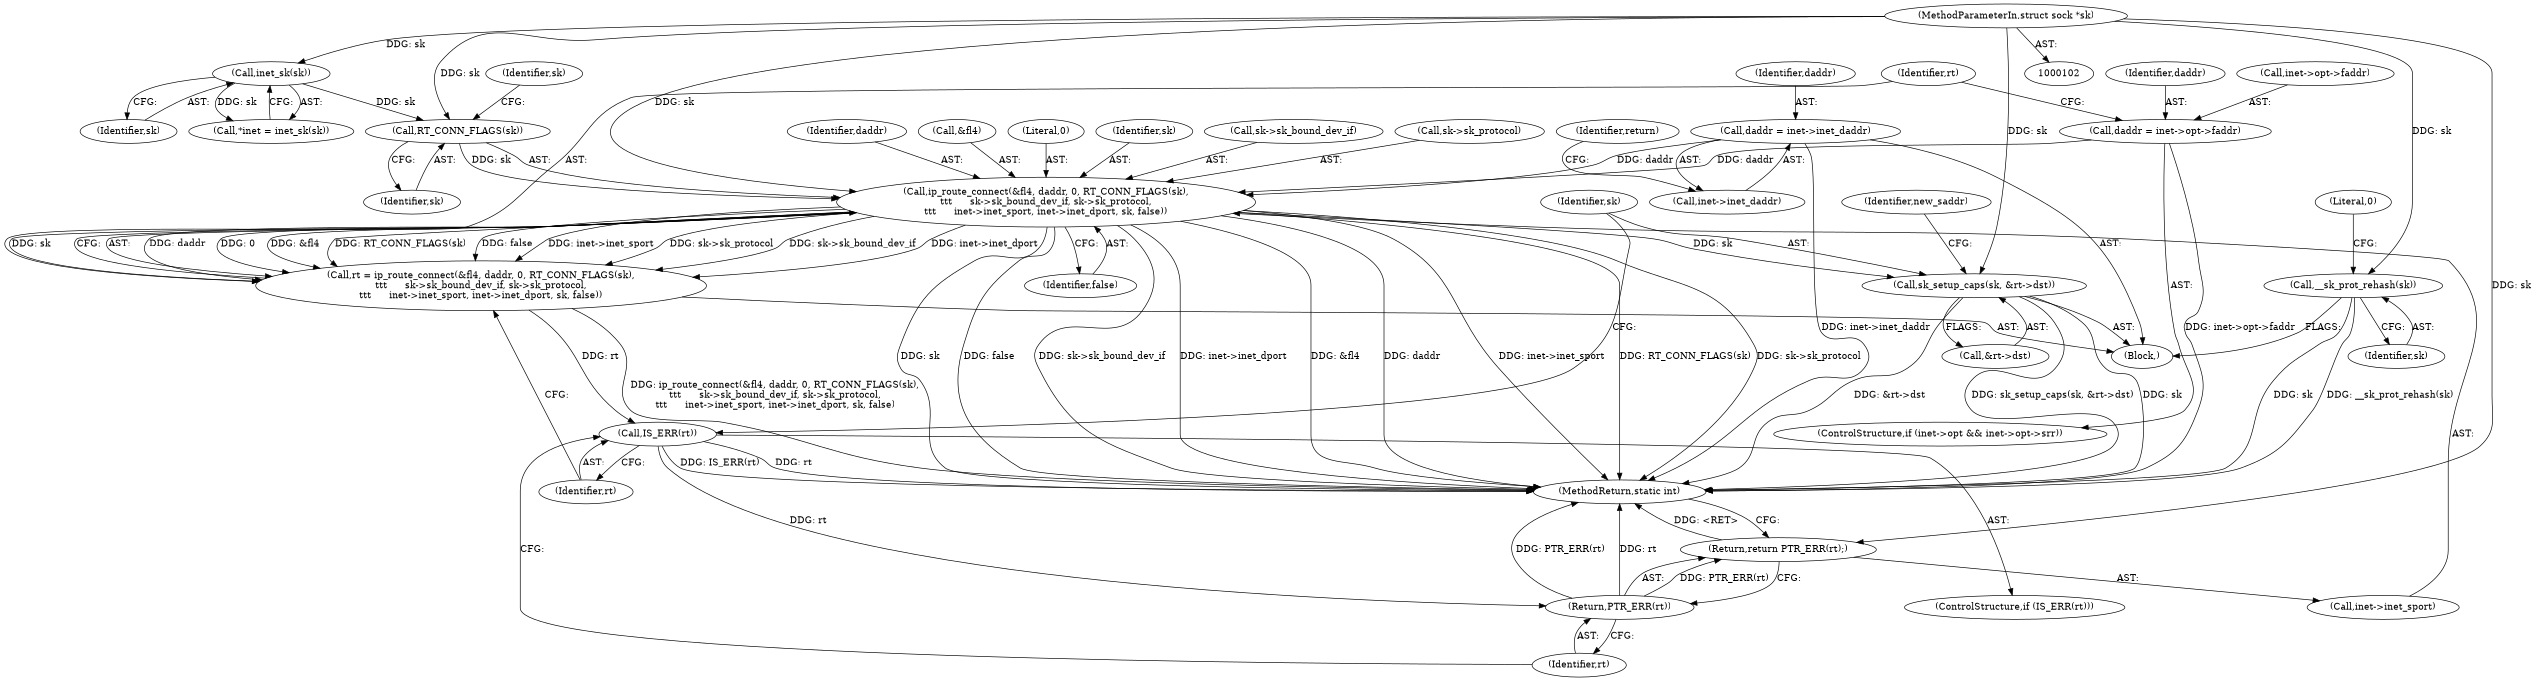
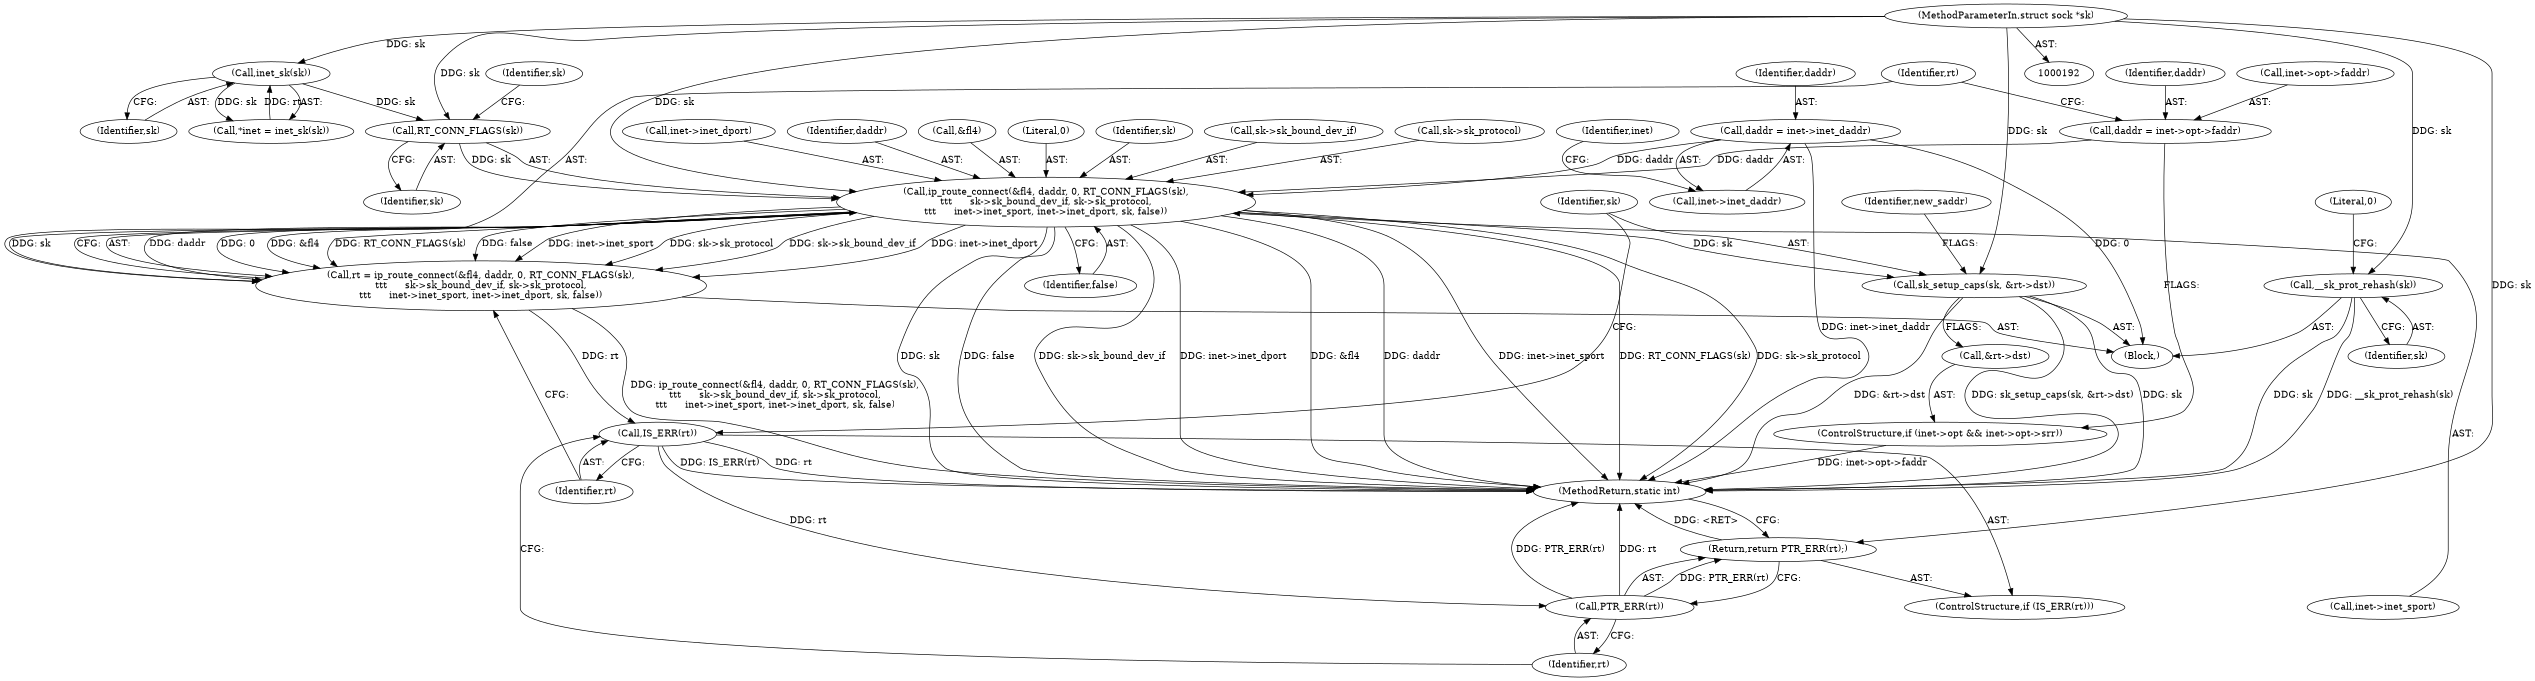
  digraph {
    n1 [label="(Call,ip_route_connect(&fl4, daddr, 0, RT_CONN_FLAGS(sk),\n\t\t\t      sk->sk_bound_dev_if, sk->sk_protocol,\n\t\t\t      inet->inet_sport, inet->inet_dport, sk, false))"]
    n2 [label="(Call,rt = ip_route_connect(&fl4, daddr, 0, RT_CONN_FLAGS(sk),\n\t\t\t      sk->sk_bound_dev_if, sk->sk_protocol,\n\t\t\t      inet->inet_sport, inet->inet_dport, sk, false))"]
    n3 [label="(Call,sk_setup_caps(sk, &rt->dst))"]
    n4 [label="(MethodReturn,static int)"]
    n5 [label="(Identifier,false)"]
    n6 [label="(Block,)"]
    n7 [label="(Call,IS_ERR(rt))"]
    n8 [label="(Call,&rt->dst)"]
    n9 [label="(Return,return PTR_ERR(rt);)"]
    n10 [label="(Call,daddr = inet->inet_daddr)"]
    n11 [label="(Call,inet->inet_daddr)"]
    n12 [label="(Call,daddr = inet->opt->faddr)"]
    n13 [label="(ControlStructure,if (inet->opt && inet->opt->srr))"]
    n14 [label="(Call,inet->opt->faddr)"]
    n15 [label="(Call,RT_CONN_FLAGS(sk))"]
    n16 [label="(Identifier,sk)"]
    n17 [label="(Call,inet_sk(sk))"]
    n18 [label="(Identifier,sk)"]
    n19 [label="(Call,*inet = inet_sk(sk))"]
    n20 [label="(MethodParameterIn,struct sock *sk)"]
    n21 [label="(Call,__sk_prot_rehash(sk))"]
-   1000102
+   1000102 [label=1000192]
    n23 [label="(Identifier,sk)"]
-   n24 [label="(Return,PTR_ERR(rt))"]
+   n24 [label="(Call,PTR_ERR(rt))"]
    n25 [label="(ControlStructure,if (IS_ERR(rt)))"]
    n26 [label="(Identifier,rt)"]
    n27 [label="(Identifier,rt)"]
    n28 [label="(Call,sk->sk_bound_dev_if)"]
    n29 [label="(Call,sk->sk_protocol)"]
    n30 [label="(Identifier,rt)"]
    n31 [label="(Identifier,daddr)"]
    n32 [label="(Literal,0)"]
-   n33 [label="(Identifier,return)"]
+   n33 [label="(Identifier,inet)"]
+   n34 [label="(Call,inet->inet_dport)"]
    n35 [label="(Identifier,daddr)"]
    n36 [label="(Call,inet->inet_sport)"]
    n37 [label="(Identifier,daddr)"]
    n38 [label="(Call,&fl4)"]
    n39 [label="(Identifier,sk)"]
    n40 [label="(Identifier,new_saddr)"]
    n41 [label="(Literal,0)"]
    n42 [label="(Identifier,sk)"]
    n43 [label="(Identifier,sk)"]
    n1 -> n2 [label="AST: "]
    n1 -> n2 [label="DDG: daddr"]
    n1 -> n2 [label="DDG: 0"]
    n1 -> n2 [label="DDG: &fl4"]
    n1 -> n2 [label="DDG: RT_CONN_FLAGS(sk)"]
    n1 -> n2 [label="DDG: false"]
    n1 -> n2 [label="DDG: inet->inet_sport"]
    n1 -> n2 [label="DDG: sk->sk_protocol"]
    n1 -> n2 [label="DDG: sk->sk_bound_dev_if"]
    n1 -> n2 [label="DDG: inet->inet_dport"]
    n1 -> n2 [label="DDG: sk"]
    n1 -> n3 [label="DDG: sk"]
    n1 -> n4 [label="DDG: inet->inet_sport"]
    n1 -> n4 [label="DDG: RT_CONN_FLAGS(sk)"]
    n1 -> n4 [label="DDG: sk->sk_protocol"]
    n1 -> n4 [label="DDG: sk"]
    n1 -> n4 [label="DDG: false"]
    n1 -> n4 [label="DDG: sk->sk_bound_dev_if"]
    n1 -> n4 [label="DDG: inet->inet_dport"]
    n1 -> n4 [label="DDG: &fl4"]
    n1 -> n4 [label="DDG: daddr"]
    n1 -> n5 [label="CFG: "]
    n2 -> n1 [label="CFG: "]
    n2 -> n4 [label="DDG: ip_route_connect(&fl4, daddr, 0, RT_CONN_FLAGS(sk),\n\t\t\t      sk->sk_bound_dev_if, sk->sk_protocol,\n\t\t\t      inet->inet_sport, inet->inet_dport, sk, false)"]
    n2 -> n6 [label="AST: "]
    n2 -> n7 [label="DDG: rt"]
    n3 -> n4 [label="DDG: sk"]
    n3 -> n4 [label="DDG: &rt->dst"]
    n3 -> n4 [label="DDG: sk_setup_caps(sk, &rt->dst)"]
    n3 -> n6 [label="AST: "]
    n3 -> n8 [label="FLAGS: "]
    n4 -> n9 [label="CFG: "]
    n5 -> n1 [label="AST: "]
    n7 -> n4 [label="DDG: IS_ERR(rt)"]
    n7 -> n4 [label="DDG: rt"]
    n7 -> n24 [label="DDG: rt"]
    n7 -> n25 [label="AST: "]
    n7 -> n26 [label="CFG: "]
-   n8 -> n3 [label="AST: "]
+   n8 -> n13 [label="AST: "]
    n9 -> n4 [label="DDG: <RET>"]
    n9 -> n24 [label="CFG: "]
-   n9 -> n36 [label="AST: "]
+   n9 -> n25 [label="AST: "]
    n10 -> n1 [label="DDG: daddr"]
    n10 -> n4 [label="DDG: inet->inet_daddr"]
-   n10 -> n6 [label="AST: "]
+   n10 -> n6 [label="DDG: 0"]
    n10 -> n11 [label="AST: "]
    n11 -> n10 [label="AST: "]
    n12 -> n1 [label="DDG: daddr"]
-   n12 -> n4 [label="DDG: inet->opt->faddr"]
-   n12 -> n13 [label="AST: "]
+   n13 -> n4 [label="DDG: inet->opt->faddr"]
+   n12 -> n13 [label="FLAGS: "]
    n14 -> n12 [label="AST: "]
    n15 -> n1 [label="AST: "]
    n15 -> n1 [label="DDG: sk"]
    n15 -> n16 [label="CFG: "]
    n16 -> n15 [label="AST: "]
    n17 -> n15 [label="DDG: sk"]
    n17 -> n18 [label="CFG: "]
    n17 -> n19 [label="AST: "]
    n17 -> n19 [label="DDG: sk"]
    n18 -> n17 [label="AST: "]
-   n19 -> n17 [label="CFG: "]
+   n19 -> n17 [label="DDG: rt"]
    n20 -> n1 [label="DDG: sk"]
    n20 -> n3 [label="DDG: sk"]
    n20 -> n9 [label="DDG: sk"]
    n20 -> n15 [label="DDG: sk"]
    n20 -> n17 [label="DDG: sk"]
    n20 -> n21 [label="DDG: sk"]
    n20 -> 1000102 [label="AST: "]
    n21 -> n4 [label="DDG: sk"]
    n21 -> n4 [label="DDG: __sk_prot_rehash(sk)"]
-   n21 -> n6 [label="FLAGS: "]
+   n21 -> n6 [label="AST: "]
    n21 -> n23 [label="CFG: "]
    n23 -> n21 [label="AST: "]
    n24 -> n4 [label="DDG: PTR_ERR(rt)"]
    n24 -> n4 [label="DDG: rt"]
    n24 -> n9 [label="AST: "]
    n24 -> n9 [label="DDG: PTR_ERR(rt)"]
    n24 -> n27 [label="CFG: "]
    n26 -> n2 [label="CFG: "]
    n26 -> n7 [label="AST: "]
    n27 -> n7 [label="CFG: "]
    n27 -> n24 [label="AST: "]
    n28 -> n1 [label="AST: "]
    n29 -> n1 [label="AST: "]
    n30 -> n2 [label="AST: "]
    n30 -> n12 [label="CFG: "]
    n31 -> n10 [label="AST: "]
    n32 -> n21 [label="CFG: "]
    n33 -> n11 [label="CFG: "]
+   n34 -> n1 [label="AST: "]
    n35 -> n12 [label="AST: "]
    n36 -> n1 [label="AST: "]
    n37 -> n1 [label="AST: "]
    n38 -> n1 [label="AST: "]
    n39 -> n15 [label="CFG: "]
-   n40 -> n3 [label="CFG: "]
+   n40 -> n3 [label="FLAGS: "]
    n41 -> n1 [label="AST: "]
    n42 -> n1 [label="AST: "]
    n43 -> n3 [label="AST: "]
    n43 -> n7 [label="CFG: "]
  }
